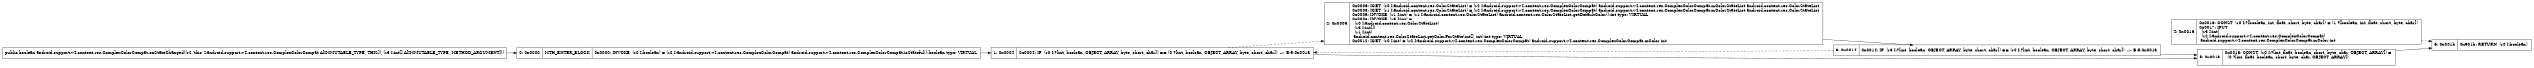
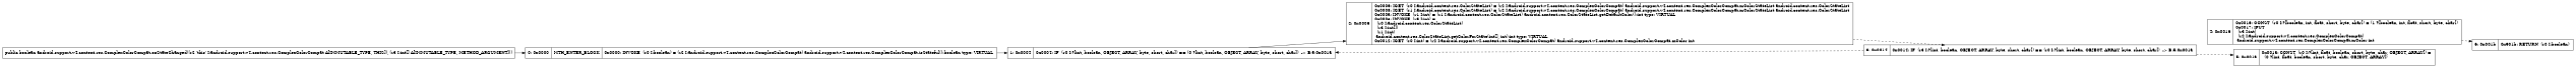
  digraph {
    rankdir=LR
    node [shape=record]
    n1 [label="{0\:\ 0x0000|MTH_ENTER_BLOCK\l|0x0000: INVOKE  (r0 I:boolean) = (r2 I:android.support.v4.content.res.ComplexColorCompat) android.support.v4.content.res.ComplexColorCompat.isStateful():boolean type: VIRTUAL \l}"]
    n2 [label="{1\:\ 0x0004|0x0004: IF  (r0 I:?[int, boolean, OBJECT, ARRAY, byte, short, char]) == (0 ?[int, boolean, OBJECT, ARRAY, byte, short, char])  \-\> B:5:0x001a \l}"]
    n3 [label="{2\:\ 0x0006|0x0006: IGET  (r0 I:android.content.res.ColorStateList) = (r2 I:android.support.v4.content.res.ComplexColorCompat) android.support.v4.content.res.ComplexColorCompat.mColorStateList android.content.res.ColorStateList \l0x0008: IGET  (r1 I:android.content.res.ColorStateList) = (r2 I:android.support.v4.content.res.ComplexColorCompat) android.support.v4.content.res.ComplexColorCompat.mColorStateList android.content.res.ColorStateList \l0x000a: INVOKE  (r1 I:int) = (r1 I:android.content.res.ColorStateList) android.content.res.ColorStateList.getDefaultColor():int type: VIRTUAL \l0x000e: INVOKE  (r3 I:int) = \l  (r0 I:android.content.res.ColorStateList)\l  (r3 I:int[])\l  (r1 I:int)\l android.content.res.ColorStateList.getColorForState(int[], int):int type: VIRTUAL \l0x0012: IGET  (r0 I:int) = (r2 I:android.support.v4.content.res.ComplexColorCompat) android.support.v4.content.res.ComplexColorCompat.mColor int \l}"]
    n4 [label="{5\:\ 0x001a|0x001a: CONST  (r0 I:?[int, float, boolean, short, byte, char, OBJECT, ARRAY]) = \l  (0 ?[int, float, boolean, short, byte, char, OBJECT, ARRAY])\l \l}"]
    n5 [label="{3\:\ 0x0014|0x0014: IF  (r3 I:?[int, boolean, OBJECT, ARRAY, byte, short, char]) == (r0 I:?[int, boolean, OBJECT, ARRAY, byte, short, char])  \-\> B:5:0x001a \l}"]
    n6 [label="{6\:\ 0x001b|0x901b: RETURN  (r0 I:boolean) \l}"]
    n7 [label="{4\:\ 0x0016|0x0016: CONST  (r0 I:?[boolean, int, float, short, byte, char]) = (1 ?[boolean, int, float, short, byte, char]) \l0x0017: IPUT  \l  (r3 I:int)\l  (r2 I:android.support.v4.content.res.ComplexColorCompat)\l android.support.v4.content.res.ComplexColorCompat.mColor int \l}"]
    n8 [label="{public boolean android.support.v4.content.res.ComplexColorCompat.onStateChanged((r2 'this' I:android.support.v4.content.res.ComplexColorCompat A[IMMUTABLE_TYPE, THIS]), (r3 I:int[] A[IMMUTABLE_TYPE, METHOD_ARGUMENT])) }"]
    n1 -> n2
-   n2 -> n3 [style=dashed]
-   n2 -> n4
-   n3 -> n5
-   n4 -> n6
+   n2 -> n3 [style=solid]
+   n3 -> n5 [style=dashed]
    n5 -> n2 [style=dashed]
-   n5 -> n4
+   n5 -> n4 [style=dashed]
    n7 -> n6 [style=dashed]
    n8 -> n1
  }
